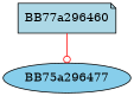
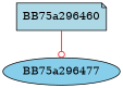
  digraph {
    splines=ortho
    node [style=filled]
-   BB75a296460 [shape=note fillcolor=lightblue label=BB77a296460]
+   BB75a296460 [shape=note fillcolor=lightblue]
    BB75a296477 [shape=ellipse fillcolor=skyblue]
    BB75a296460 -> BB75a296477 [color=red arrowhead=odot]
  }
